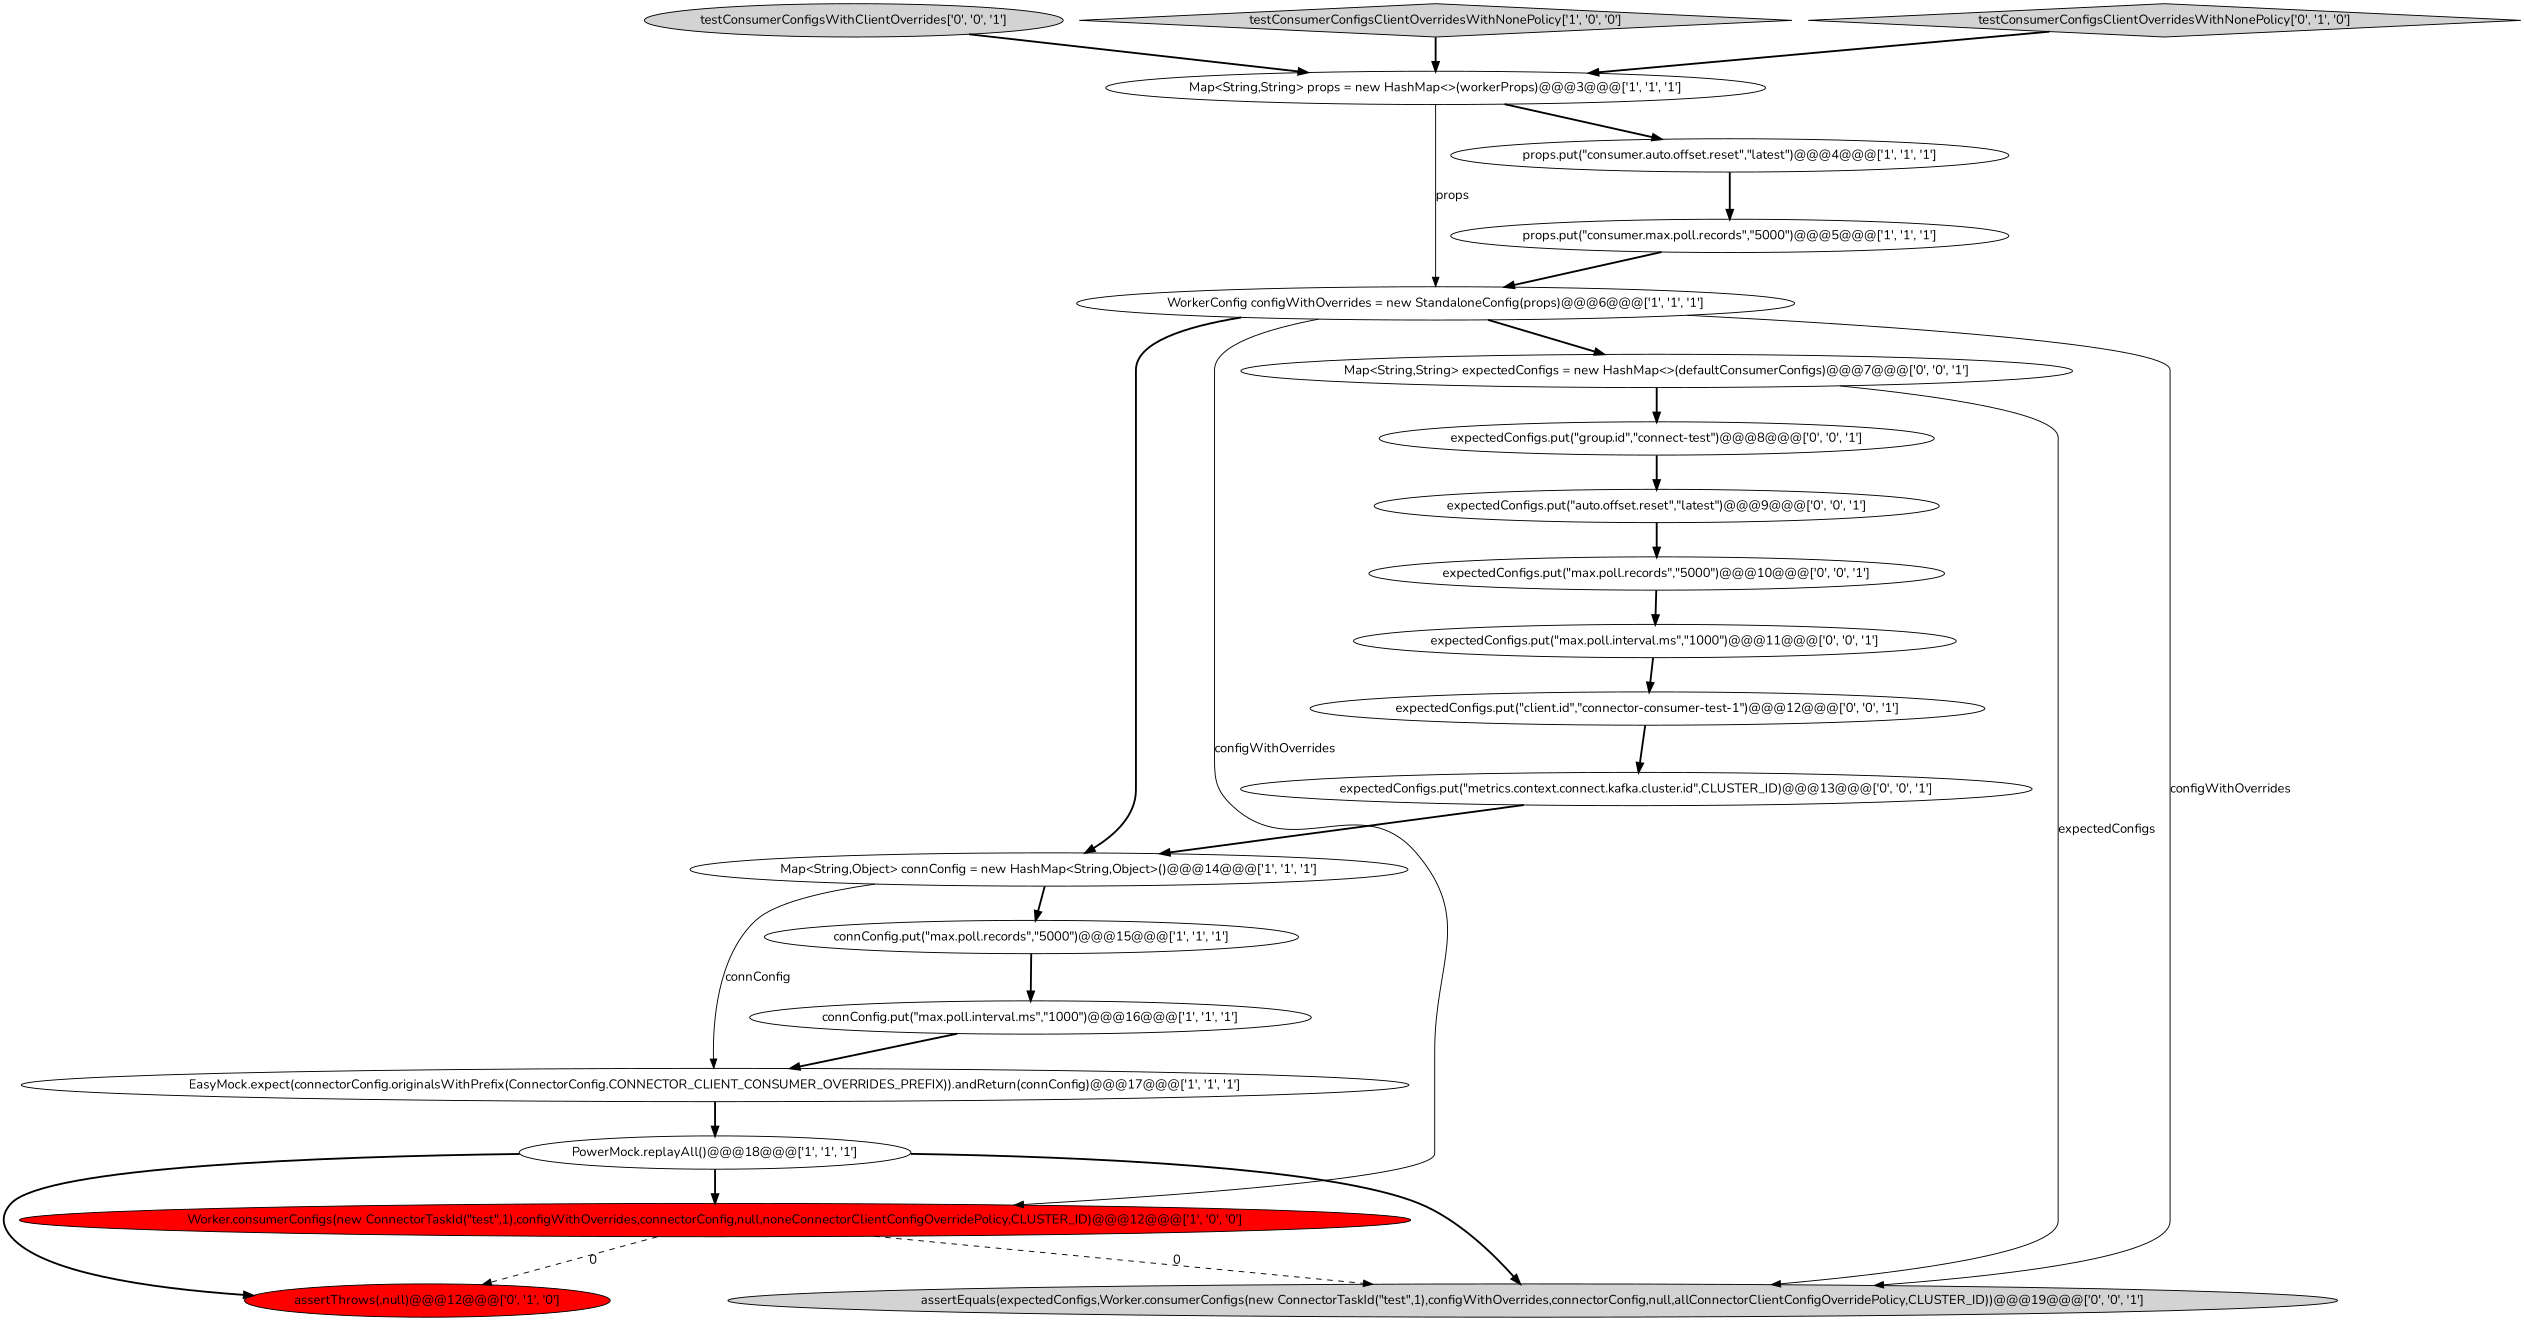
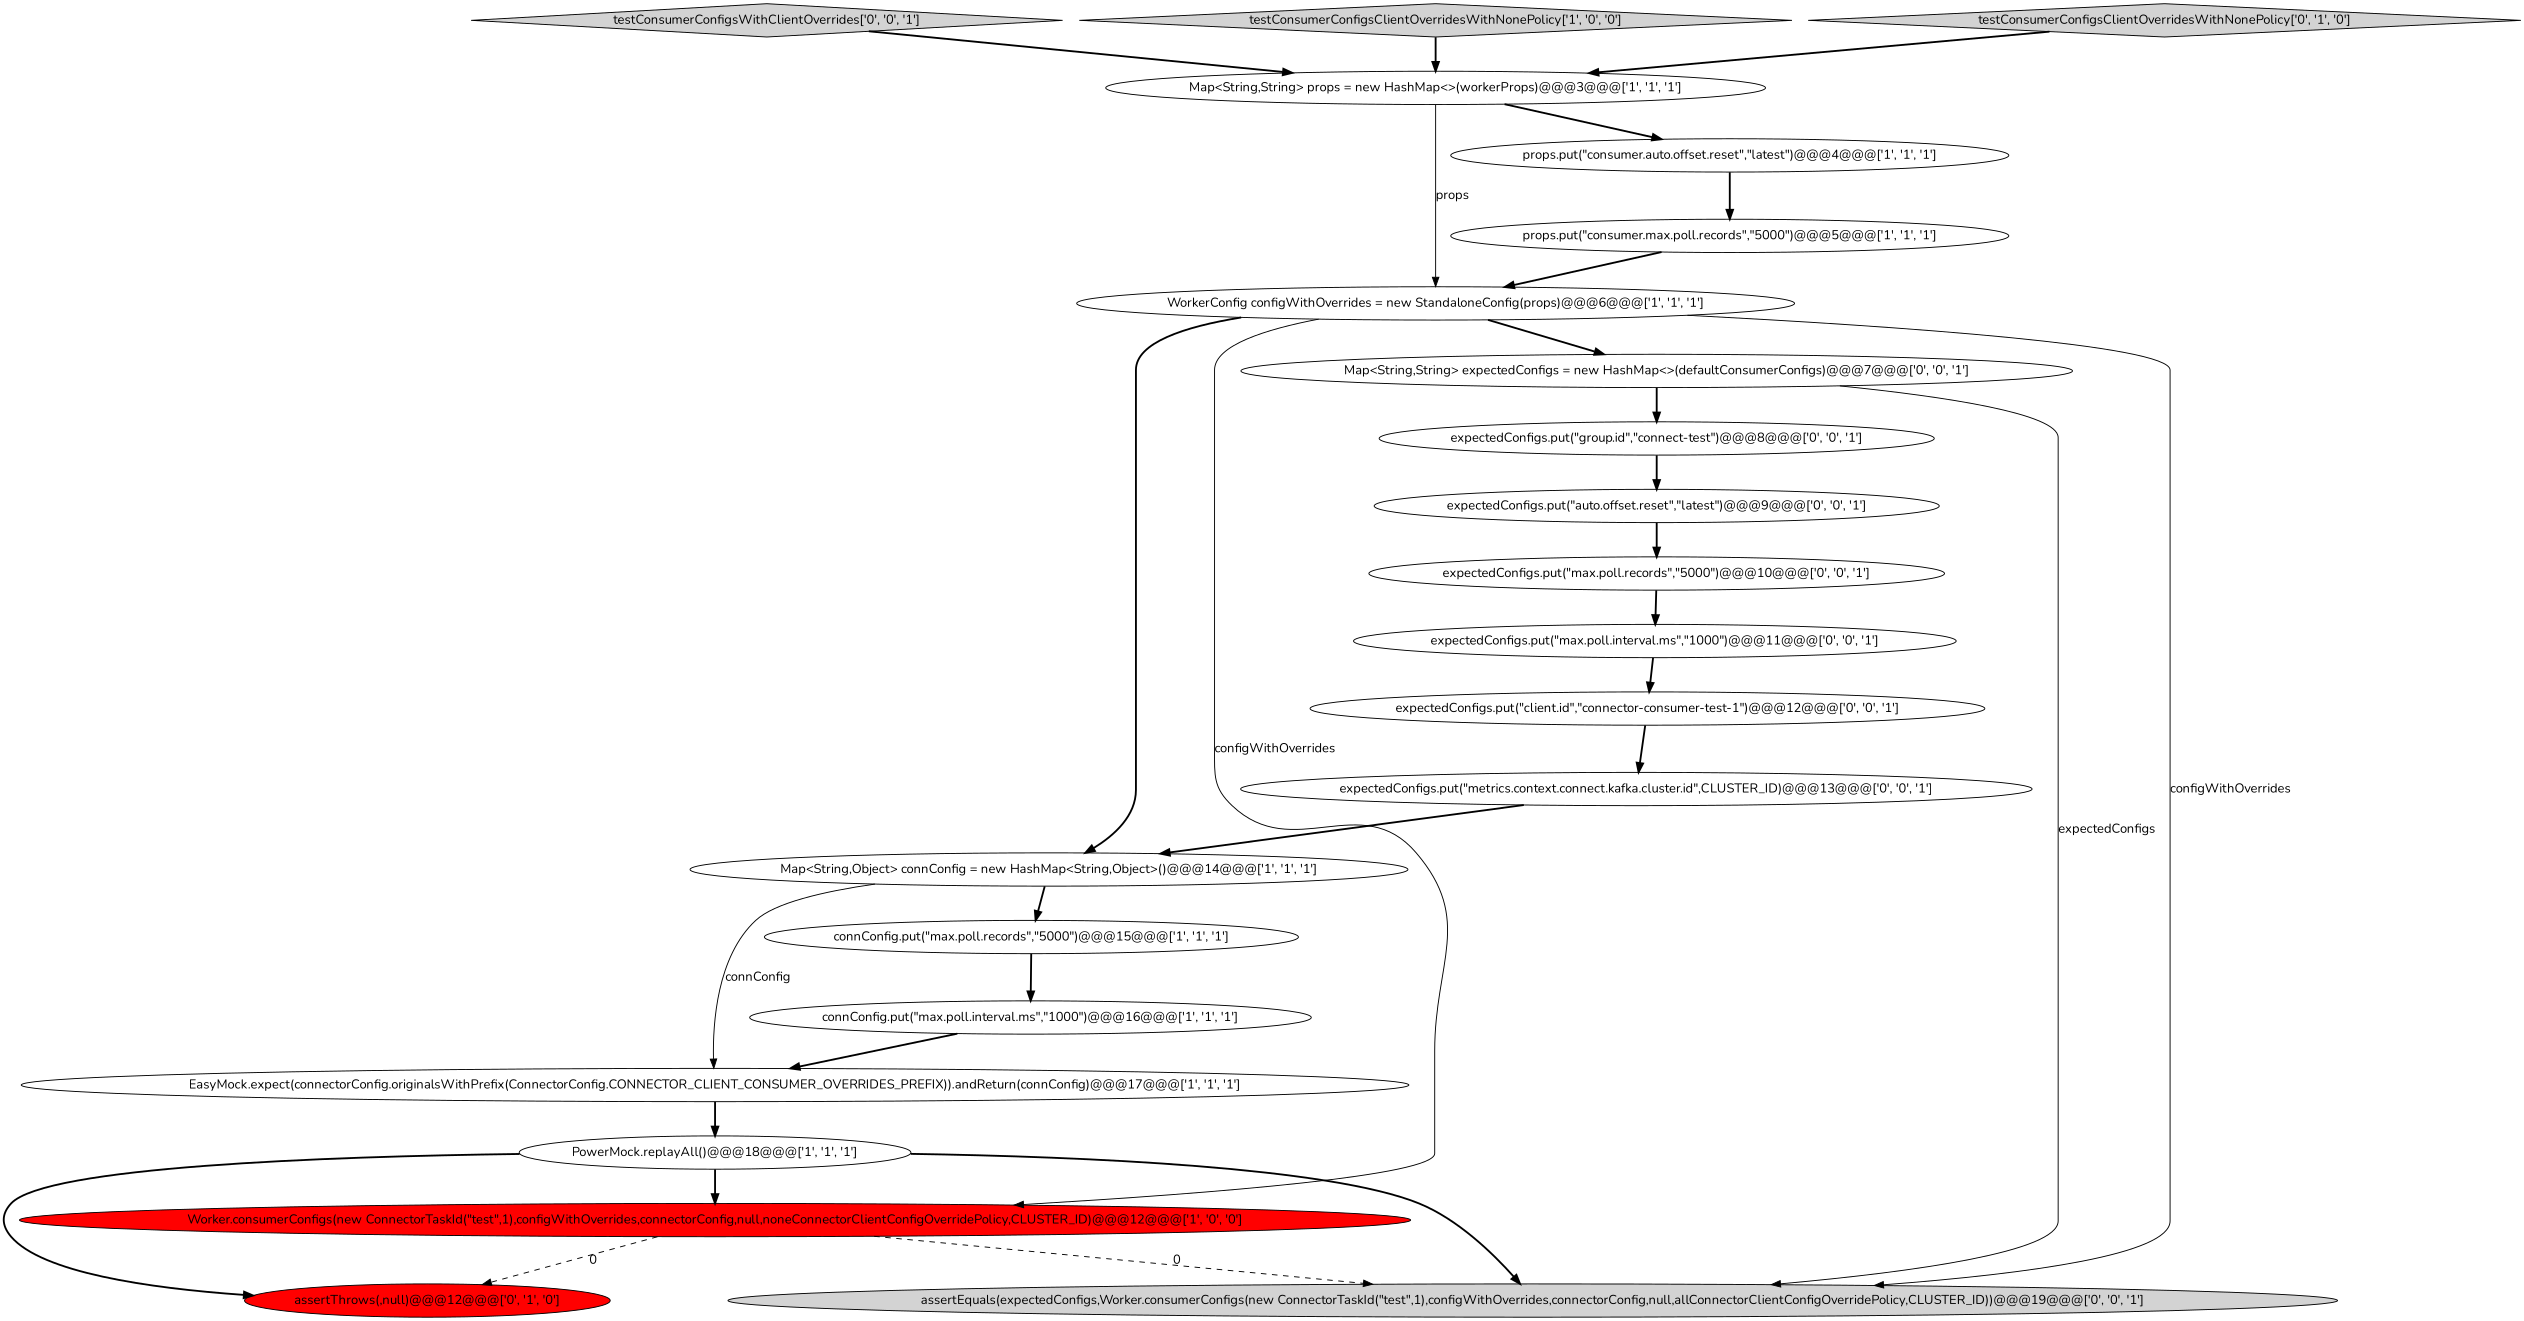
  digraph {
    fontname=Nunito
    node [fillcolor=white shape=ellipse style=filled fontname=Nunito]
    edge [style=bold fontname=Nunito]
-   n1 [fillcolor=lightgray label="testConsumerConfigsWithClientOverrides['0', '0', '1']"]
+   n1 [fillcolor=lightgray label="testConsumerConfigsWithClientOverrides['0', '0', '1']" shape=diamond]
    n2 [label="Map<String,String> props = new HashMap<>(workerProps)@@@3@@@['1', '1', '1']"]
    n3 [label="expectedConfigs.put(\"client.id\",\"connector-consumer-test-1\")@@@12@@@['0', '0', '1']"]
    n4 [label="expectedConfigs.put(\"metrics.context.connect.kafka.cluster.id\",CLUSTER_ID)@@@13@@@['0', '0', '1']"]
    n5 [fillcolor=red label="assertThrows(,null)@@@12@@@['0', '1', '0']"]
    n6 [label="expectedConfigs.put(\"max.poll.records\",\"5000\")@@@10@@@['0', '0', '1']"]
    n7 [label="expectedConfigs.put(\"max.poll.interval.ms\",\"1000\")@@@11@@@['0', '0', '1']"]
    n8 [label="expectedConfigs.put(\"auto.offset.reset\",\"latest\")@@@9@@@['0', '0', '1']"]
    n9 [label="WorkerConfig configWithOverrides = new StandaloneConfig(props)@@@6@@@['1', '1', '1']"]
    n10 [fillcolor=lightgray label="assertEquals(expectedConfigs,Worker.consumerConfigs(new ConnectorTaskId(\"test\",1),configWithOverrides,connectorConfig,null,allConnectorClientConfigOverridePolicy,CLUSTER_ID))@@@19@@@['0', '0', '1']"]
    n11 [fillcolor=red label="Worker.consumerConfigs(new ConnectorTaskId(\"test\",1),configWithOverrides,connectorConfig,null,noneConnectorClientConfigOverridePolicy,CLUSTER_ID)@@@12@@@['1', '0', '0']"]
    n12 [label="Map<String,Object> connConfig = new HashMap<String,Object>()@@@14@@@['1', '1', '1']"]
    n13 [label="Map<String,String> expectedConfigs = new HashMap<>(defaultConsumerConfigs)@@@7@@@['0', '0', '1']"]
    n14 [fillcolor=lightgray label="testConsumerConfigsClientOverridesWithNonePolicy['1', '0', '0']" shape=diamond]
    n15 [label="connConfig.put(\"max.poll.records\",\"5000\")@@@15@@@['1', '1', '1']"]
    n16 [label="connConfig.put(\"max.poll.interval.ms\",\"1000\")@@@16@@@['1', '1', '1']"]
    n17 [label="expectedConfigs.put(\"group.id\",\"connect-test\")@@@8@@@['0', '0', '1']"]
    n18 [label="EasyMock.expect(connectorConfig.originalsWithPrefix(ConnectorConfig.CONNECTOR_CLIENT_CONSUMER_OVERRIDES_PREFIX)).andReturn(connConfig)@@@17@@@['1', '1', '1']"]
    n19 [label="PowerMock.replayAll()@@@18@@@['1', '1', '1']"]
    n20 [label="props.put(\"consumer.auto.offset.reset\",\"latest\")@@@4@@@['1', '1', '1']"]
    n21 [label="props.put(\"consumer.max.poll.records\",\"5000\")@@@5@@@['1', '1', '1']"]
    n22 [fillcolor=lightgray label="testConsumerConfigsClientOverridesWithNonePolicy['0', '1', '0']" shape=diamond]
    n1 -> n2
    n2 -> n9 [label=props style=solid]
    n2 -> n20
    n3 -> n4
    n4 -> n12
    n6 -> n7
    n7 -> n3
    n8 -> n6
    n9 -> n10 [label=configWithOverrides style=solid]
    n9 -> n11 [label=configWithOverrides style=solid]
    n9 -> n12
    n9 -> n13
    n11 -> n5 [label=0 style=dashed]
    n11 -> n10 [label=0 style=dashed]
    n12 -> n15
    n12 -> n18 [label=connConfig style=solid]
    n13 -> n10 [label=expectedConfigs style=solid]
    n13 -> n17
    n14 -> n2
    n15 -> n16
    n16 -> n18
    n17 -> n8
    n18 -> n19
    n19 -> n5
    n19 -> n10
    n19 -> n11
    n20 -> n21
    n21 -> n9
    n22 -> n2
  }
